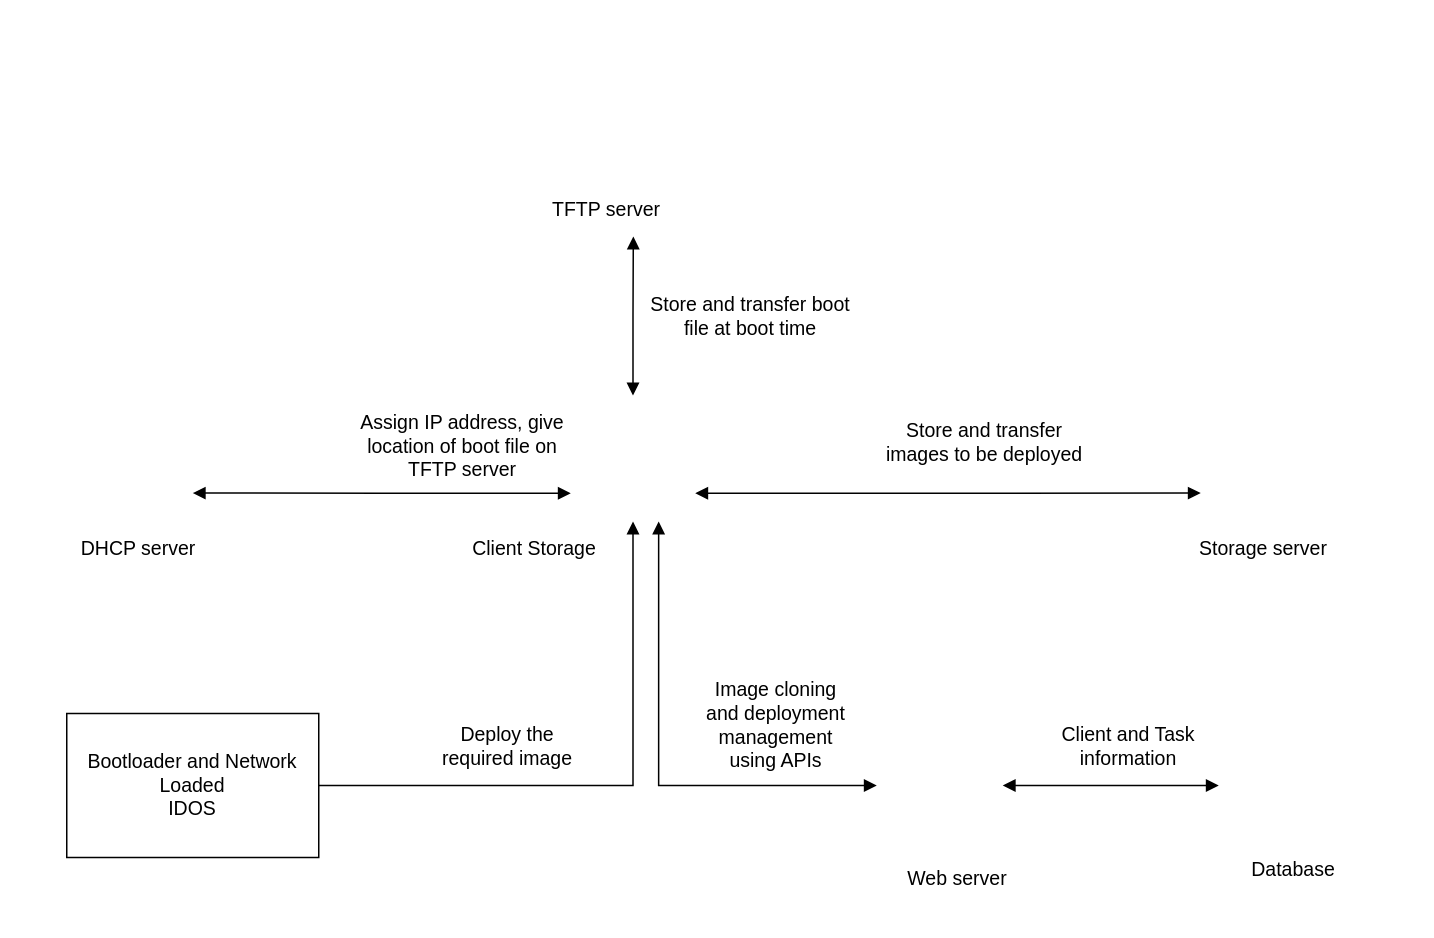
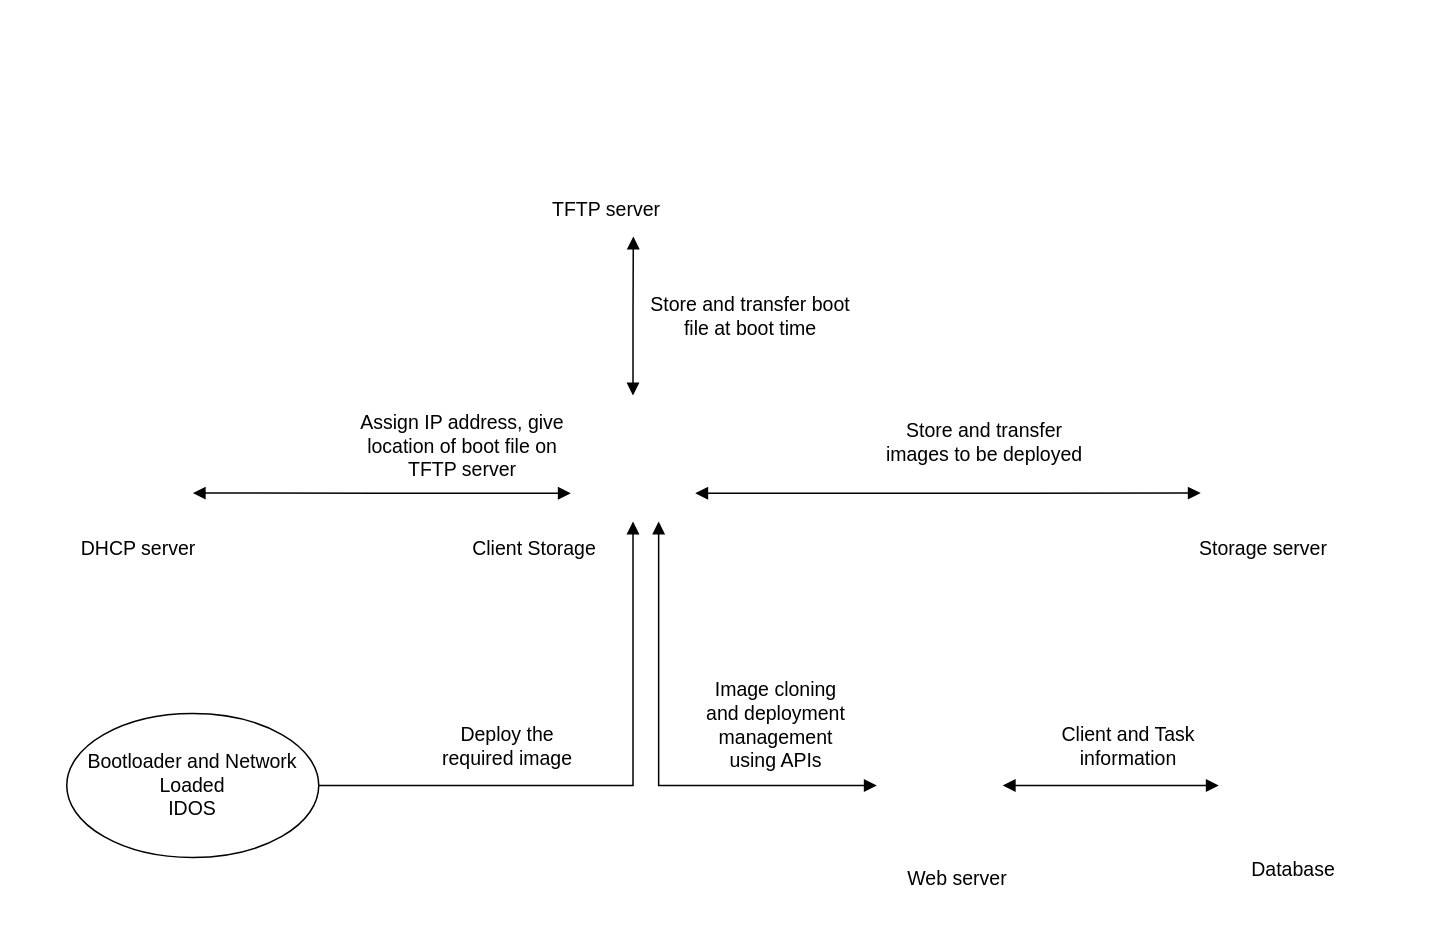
  <mxCell id="0" />
  <mxCell id="1" parent="0" />
  <mxCell id="2" value="" style="html=1;whiteSpace=wrap;shape=image;fontSize=11;spacing=0;strokeColor=none;strokeOpacity=100;strokeWidth=0;image=https://images.lucidchart.com/images/76043290-3eca-47d3-a1d5-19b913a3a131/content;" parent="1" vertex="1"><mxGeometry x="380" y="263" width="83" height="84" as="geometry" /></mxCell>
  <mxCell id="3" value="Client Storage " style="html=1;whiteSpace=wrap;;fontSize=13;fontColor=#000000;spacing=3;strokeOpacity=0;fillOpacity=0;fillColor=#ffffff;" parent="1" vertex="1"><mxGeometry x="284" y="347" width="144" height="36" as="geometry" /></mxCell>
  <mxCell id="4" value="" style="html=1;whiteSpace=wrap;shape=image;fontSize=11;spacing=0;strokeColor=none;strokeOpacity=100;strokeWidth=0;image=https://images.lucidchart.com/images/235d3bad-5ff0-44a1-a7b1-b57fd6d121a1/content;" parent="1" vertex="1"><mxGeometry x="44" y="261" width="84" height="88" as="geometry" /></mxCell>
  <mxCell id="5" value="DHCP server" style="html=1;whiteSpace=wrap;;fontSize=13;fontColor=#000000;spacing=3;strokeOpacity=0;fillOpacity=0;fillColor=#ffffff;" parent="1" vertex="1"><mxGeometry x="20" y="347" width="144" height="36" as="geometry" /></mxCell>
  <mxCell id="6" value="" style="html=1;whiteSpace=wrap;shape=image;fontSize=11;spacing=0;strokeColor=none;strokeOpacity=100;strokeWidth=0;image=https://images.lucidchart.com/images/235d3bad-5ff0-44a1-a7b1-b57fd6d121a1/content;" parent="1" vertex="1"><mxGeometry x="368" y="20" width="96" height="101" as="geometry" /></mxCell>
  <mxCell id="7" value="TFTP server" style="html=1;whiteSpace=wrap;;fontSize=13;fontColor=#000000;spacing=3;strokeOpacity=0;fillOpacity=0;fillColor=#ffffff;" parent="1" vertex="1"><mxGeometry x="332" y="121" width="144" height="36" as="geometry" /></mxCell>
  <mxCell id="8" value="" style="html=1;whiteSpace=wrap;shape=image;fontSize=11;spacing=0;strokeColor=none;strokeOpacity=100;strokeWidth=0;image=https://images.lucidchart.com/images/235d3bad-5ff0-44a1-a7b1-b57fd6d121a1/content;" parent="1" vertex="1"><mxGeometry x="800" y="261" width="84" height="88" as="geometry" /></mxCell>
  <mxCell id="9" value="Storage server" style="html=1;whiteSpace=wrap;;fontSize=13;fontColor=#000000;spacing=3;strokeOpacity=0;fillOpacity=0;fillColor=#ffffff;" parent="1" vertex="1"><mxGeometry x="770" y="347" width="144" height="36" as="geometry" /></mxCell>
  <mxCell id="10" value="" style="html=1;jettySize=18;fontSize=11;rounded=1;arcSize=0;edgeStyle=orthogonalEdgeStyle;startArrow=block;endFill=1;;endArrow=block;endFill=1;;exitX=1.0;exitY=0.762;exitPerimeter=1;entryX=0;entryY=0.776;entryPerimeter=1;" parent="1" source="4" target="2" edge="1"><mxGeometry width="100" height="100" relative="1" as="geometry"><Array as="points" /></mxGeometry></mxCell>
  <mxCell id="11" value="Assign IP address, give location of boot file on TFTP server" style="html=1;whiteSpace=wrap;;fontSize=13;fontColor=#000000;spacing=3;strokeOpacity=0;fillOpacity=0;fillColor=#ffffff;" parent="1" vertex="1"><mxGeometry x="236" y="270" width="144" height="54" as="geometry" /></mxCell>
  <mxCell id="12" value="Store and transfer boot file at boot time" style="html=1;whiteSpace=wrap;;fontSize=13;fontColor=#000000;spacing=3;strokeOpacity=0;fillOpacity=0;fillColor=#ffffff;" parent="1" vertex="1"><mxGeometry x="428" y="191" width="144" height="38" as="geometry" /></mxCell>
  <mxCell id="13" value="" style="html=1;jettySize=18;fontSize=11;rounded=1;arcSize=0;edgeStyle=orthogonalEdgeStyle;startArrow=block;endFill=1;;endArrow=block;endFill=1;;exitX=1.0;exitY=0.776;exitPerimeter=1;entryX=0;entryY=0.762;entryPerimeter=1;" parent="1" source="2" target="8" edge="1"><mxGeometry width="100" height="100" relative="1" as="geometry"><Array as="points" /></mxGeometry></mxCell>
  <mxCell id="14" value="Store and transfer images to be deployed " style="html=1;whiteSpace=wrap;;fontSize=13;fontColor=#000000;spacing=3;strokeOpacity=0;fillOpacity=0;fillColor=#ffffff;" parent="1" vertex="1"><mxGeometry x="584" y="275" width="144" height="38" as="geometry" /></mxCell>
  <mxCell id="15" value="" style="html=1;jettySize=18;fontSize=11;rounded=1;arcSize=0;edgeStyle=orthogonalEdgeStyle;startArrow=block;endFill=1;;endArrow=block;endFill=1;;exitX=0.5;exitY=0;exitPerimeter=1;entryX=0.623;entryY=1;entryPerimeter=1;" parent="1" source="2" target="7" edge="1"><mxGeometry width="100" height="100" relative="1" as="geometry"><Array as="points" /></mxGeometry></mxCell>
- <mxCell id="16" value="Bootloader and Network Loaded &#10;IDOS  " style="html=1;whiteSpace=wrap;;fontSize=13;fontColor=#000000;spacing=3;" parent="1" vertex="1"><mxGeometry x="44" y="475" width="168" height="96" as="geometry" /></mxCell>
+ <mxCell id="16" value="Bootloader and Network Loaded &#10;IDOS  " style="ellipse;html=1;whiteSpace=wrap;fontSize=13;fontColor=#000000;spacing=3;" parent="1" vertex="1"><mxGeometry x="44" y="475" width="168" height="96" as="geometry" /></mxCell>
  <mxCell id="17" value="Deploy the required image" style="html=1;whiteSpace=wrap;fontSize=13;fontColor=#000000;spacing=3;strokeOpacity=0;fillOpacity=0;fillColor=#ffffff;dashed=1;" parent="1" vertex="1"><mxGeometry x="284" y="478" width="108" height="38" as="geometry" /></mxCell>
  <mxCell id="18" value="" style="html=1;whiteSpace=wrap;shape=image;fontSize=11;spacing=0;strokeColor=none;strokeOpacity=100;strokeWidth=0;image=https://images.lucidchart.com/images/235d3bad-5ff0-44a1-a7b1-b57fd6d121a1/content;" parent="1" vertex="1"><mxGeometry x="584" y="479" width="84" height="88" as="geometry" /></mxCell>
  <mxCell id="19" value="" style="html=1;jettySize=18;fontSize=11;rounded=1;arcSize=0;edgeStyle=orthogonalEdgeStyle;startArrow=block;endFill=1;;endArrow=none;;exitX=0.5;exitY=1;exitPerimeter=1;entryX=1.004;entryY=0.5;entryPerimeter=1;" parent="1" source="2" target="16" edge="1"><mxGeometry width="100" height="100" relative="1" as="geometry"><Array as="points" /></mxGeometry></mxCell>
  <mxCell id="20" value="" style="html=1;jettySize=18;fontSize=11;rounded=1;arcSize=0;edgeStyle=orthogonalEdgeStyle;startArrow=block;endFill=1;;endArrow=block;endFill=1;;exitX=0.706;exitY=1;exitPerimeter=1;entryX=0;entryY=0.5;entryPerimeter=1;" parent="1" source="2" target="18" edge="1"><mxGeometry width="100" height="100" relative="1" as="geometry"><Array as="points" /></mxGeometry></mxCell>
  <mxCell id="21" value="Image cloning and deployment management using APIs" style="html=1;whiteSpace=wrap;;fontSize=13;fontColor=#000000;spacing=3;strokeOpacity=0;fillOpacity=0;fillColor=#ffffff;" parent="1" vertex="1"><mxGeometry x="463" y="448" width="108" height="70" as="geometry" /></mxCell>
  <mxCell id="22" value="Web server" style="html=1;whiteSpace=wrap;;fontSize=13;fontColor=#000000;spacing=3;strokeOpacity=0;fillOpacity=0;fillColor=#ffffff;" parent="1" vertex="1"><mxGeometry x="566" y="567" width="144" height="36" as="geometry" /></mxCell>
  <mxCell id="23" value="" style="html=1;whiteSpace=wrap;shape=image;fontSize=11;spacing=0;strokeColor=none;strokeOpacity=100;strokeWidth=0;image=https://images.lucidchart.com/images/febbac20-be60-4cd1-bde3-965071c7b0c4/content;" parent="1" vertex="1"><mxGeometry x="812" y="483" width="75" height="80" as="geometry" /></mxCell>
  <mxCell id="24" value="" style="html=1;jettySize=18;fontSize=11;rounded=1;arcSize=0;edgeStyle=orthogonalEdgeStyle;startArrow=block;endFill=1;;endArrow=block;endFill=1;;exitX=1.0;exitY=0.5;exitPerimeter=1;entryX=0;entryY=0.5;entryPerimeter=1;" parent="1" source="18" target="23" edge="1"><mxGeometry width="100" height="100" relative="1" as="geometry"><Array as="points" /></mxGeometry></mxCell>
  <mxCell id="25" value="Client and Task information" style="html=1;whiteSpace=wrap;;fontSize=13;fontColor=#000000;spacing=3;strokeOpacity=0;fillOpacity=0;fillColor=#ffffff;" parent="1" vertex="1"><mxGeometry x="680" y="478" width="144" height="38" as="geometry" /></mxCell>
  <mxCell id="26" value="Database" style="html=1;whiteSpace=wrap;;fontSize=13;fontColor=#000000;spacing=3;strokeOpacity=0;fillOpacity=0;fillColor=#ffffff;" parent="1" vertex="1"><mxGeometry x="790" y="561" width="144" height="36" as="geometry" /></mxCell>
